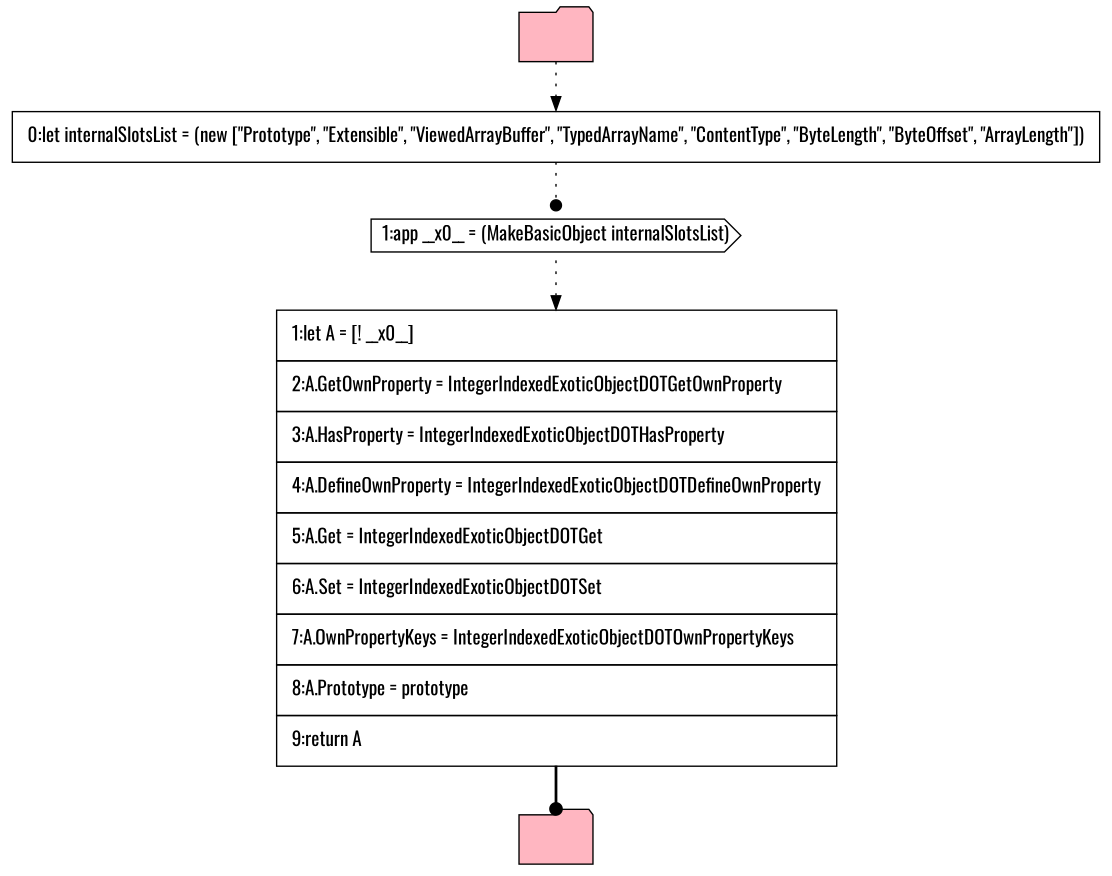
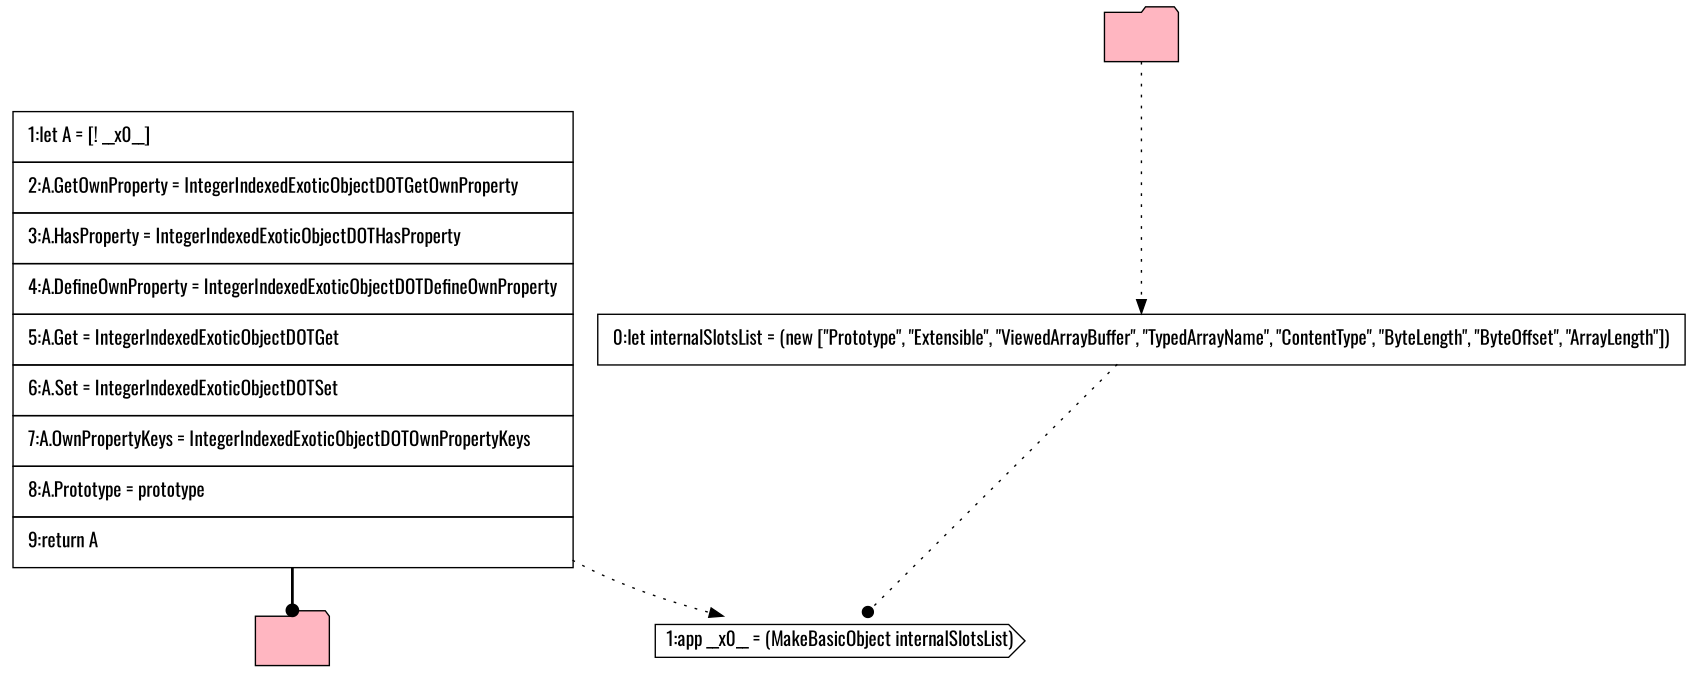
  digraph {
    fontname=Oswald
    node [color=black fillcolor=white shape=none style=filled fontname=Oswald]
    edge [color=black style=dotted arrowhead=dot fontname=Oswald]
    n1 [label=<<font color="black">     <table border="0" cellborder="1" cellspacing="0" cellpadding="10">       <tr><td align="left">1:let A = [! __x0__]</td></tr>       <tr><td align="left">2:A.GetOwnProperty = IntegerIndexedExoticObjectDOTGetOwnProperty</td></tr>       <tr><td align="left">3:A.HasProperty = IntegerIndexedExoticObjectDOTHasProperty</td></tr>       <tr><td align="left">4:A.DefineOwnProperty = IntegerIndexedExoticObjectDOTDefineOwnProperty</td></tr>       <tr><td align="left">5:A.Get = IntegerIndexedExoticObjectDOTGet</td></tr>       <tr><td align="left">6:A.Set = IntegerIndexedExoticObjectDOTSet</td></tr>       <tr><td align="left">7:A.OwnPropertyKeys = IntegerIndexedExoticObjectDOTOwnPropertyKeys</td></tr>       <tr><td align="left">8:A.Prototype = prototype</td></tr>       <tr><td align="left">9:return A</td></tr>     </table>   </font>> margin=0]
    n2 [fillcolor=lightpink label=" " shape=folder]
    n3 [fillcolor=lightpink label=" " shape=folder]
    n4 [label=<<font color="black">     <table border="0" cellborder="1" cellspacing="0" cellpadding="10">       <tr><td align="left">0:let internalSlotsList = (new [&quot;Prototype&quot;, &quot;Extensible&quot;, &quot;ViewedArrayBuffer&quot;, &quot;TypedArrayName&quot;, &quot;ContentType&quot;, &quot;ByteLength&quot;, &quot;ByteOffset&quot;, &quot;ArrayLength&quot;])</td></tr>     </table>   </font>> margin=0]
    n5 [label=<<font color="black">1:app __x0__ = (MakeBasicObject internalSlotsList)</font>> shape=cds]
    n1 -> n2 [style=bold]
    n3 -> n4 [arrowhead=normal]
    n4 -> n5
-   n5 -> n1 [arrowhead=normal]
+   n1 -> n5 [arrowhead=normal]
  }
